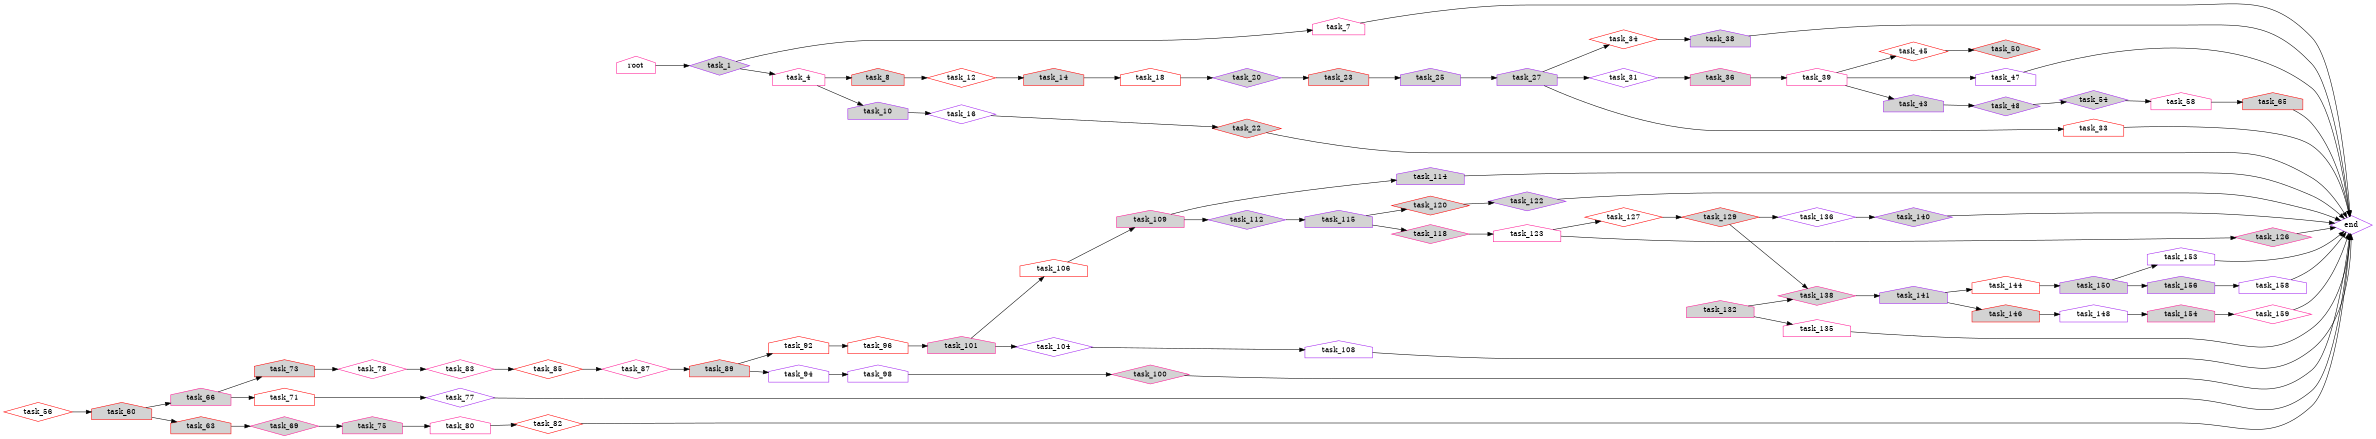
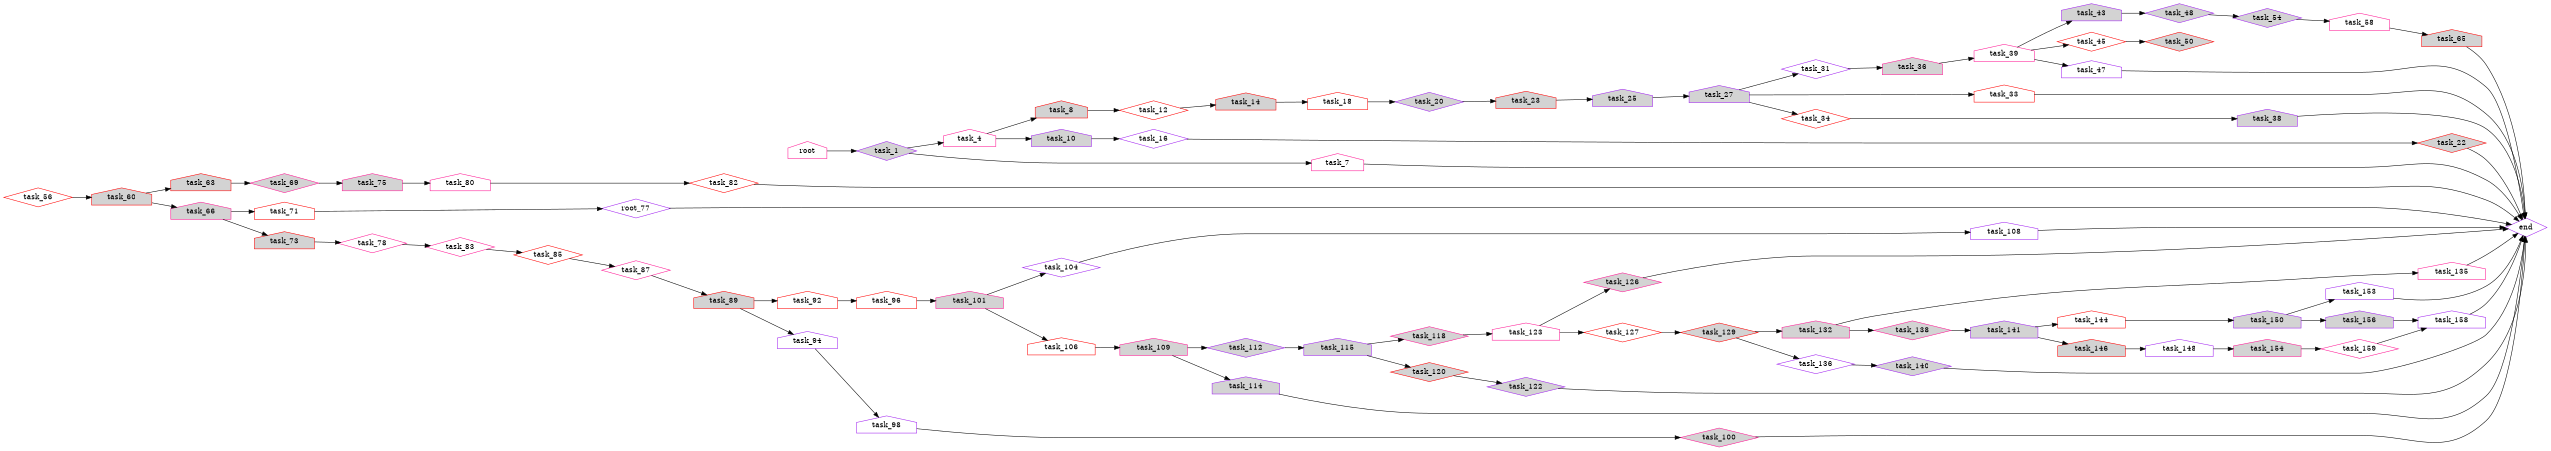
  digraph {
    rankdir=LR
    node [color=purple fillcolor=lightgrey shape=house style=filled]
    root [color=deeppink fillcolor=white]
    task_1 [shape=diamond]
    task_4 [color=deeppink fillcolor=white]
    task_7 [color=deeppink fillcolor=white]
    task_8 [color=red]
    task_10
    end [fillcolor=white shape=diamond]
    task_12 [color=red fillcolor=white shape=diamond]
    task_16 [fillcolor=white shape=diamond]
    task_14 [color=red]
    task_22 [color=red shape=diamond]
    task_18 [color=red fillcolor=white]
    task_20 [shape=diamond]
    task_23 [color=red]
    task_25
    task_27
    task_31 [fillcolor=white shape=diamond]
    task_33 [color=red fillcolor=white]
    task_34 [color=red fillcolor=white shape=diamond]
    task_36 [color=deeppink]
    task_38
    task_39 [color=deeppink fillcolor=white]
    task_43
    task_45 [color=red fillcolor=white shape=diamond]
    task_47 [fillcolor=white]
    task_48 [shape=diamond]
    task_50 [color=red shape=diamond]
    task_54 [shape=diamond]
    task_58 [color=deeppink fillcolor=white]
    task_65 [color=red]
    task_56 [color=red fillcolor=white shape=diamond]
    task_60 [color=red]
    task_63 [color=red]
    task_66 [color=deeppink]
    task_69 [color=deeppink shape=diamond]
    task_71 [color=red fillcolor=white]
    task_73 [color=red]
    task_75 [color=deeppink]
-   task_77 [fillcolor=white shape=diamond]
+   task_77 [fillcolor=white shape=diamond label=root_77]
    task_78 [color=deeppink fillcolor=white shape=diamond]
    task_80 [color=deeppink fillcolor=white]
    task_83 [color=deeppink fillcolor=white shape=diamond]
    task_82 [color=red fillcolor=white shape=diamond]
    task_85 [color=red fillcolor=white shape=diamond]
    task_87 [color=deeppink fillcolor=white shape=diamond]
    task_89 [color=red]
    task_92 [color=red fillcolor=white]
    task_94 [fillcolor=white]
    task_96 [color=red fillcolor=white]
    task_98 [fillcolor=white]
    task_101 [color=deeppink]
    task_100 [color=deeppink shape=diamond]
    task_104 [fillcolor=white shape=diamond]
    task_106 [color=red fillcolor=white]
    task_108 [fillcolor=white]
    task_109 [color=deeppink]
    task_112 [shape=diamond]
    task_114
    task_115
    task_118 [color=deeppink shape=diamond]
    task_120 [color=red shape=diamond]
    task_123 [color=deeppink fillcolor=white]
    task_122 [shape=diamond]
    task_126 [color=deeppink shape=diamond]
    task_127 [color=red fillcolor=white shape=diamond]
    task_129 [color=red shape=diamond]
    task_132 [color=deeppink]
    task_136 [fillcolor=white shape=diamond]
    task_135 [color=deeppink fillcolor=white]
    task_138 [color=deeppink shape=diamond]
    task_140 [shape=diamond]
    task_141
    task_144 [color=red fillcolor=white]
    task_146 [color=red]
    task_150
    task_148 [fillcolor=white]
    task_153 [fillcolor=white]
    task_156
    task_154 [color=deeppink]
    task_158 [fillcolor=white]
    task_159 [color=deeppink fillcolor=white shape=diamond]
    root -> task_1
    task_1 -> task_4
    task_1 -> task_7
    task_4 -> task_8
    task_4 -> task_10
    task_7 -> end
    task_8 -> task_12
    task_10 -> task_16
    task_12 -> task_14
    task_16 -> task_22
    task_14 -> task_18
    task_22 -> end
    task_18 -> task_20
    task_20 -> task_23
    task_23 -> task_25
    task_25 -> task_27
    task_27 -> task_31
    task_27 -> task_33
    task_27 -> task_34
    task_31 -> task_36
    task_33 -> end
    task_34 -> task_38
    task_36 -> task_39
    task_38 -> end
    task_39 -> task_43
    task_39 -> task_45
    task_39 -> task_47
    task_43 -> task_48
    task_45 -> task_50
    task_47 -> end
    task_48 -> task_54
    task_54 -> task_58
    task_58 -> task_65
    task_65 -> end
    task_56 -> task_60
    task_60 -> task_63
    task_60 -> task_66
    task_63 -> task_69
    task_66 -> task_71
    task_66 -> task_73
    task_69 -> task_75
    task_71 -> task_77
    task_73 -> task_78
    task_75 -> task_80
    task_77 -> end
    task_78 -> task_83
    task_80 -> task_82
    task_83 -> task_85
    task_82 -> end
    task_85 -> task_87
    task_87 -> task_89
    task_89 -> task_92
    task_89 -> task_94
    task_92 -> task_96
    task_94 -> task_98
    task_96 -> task_101
    task_98 -> task_100
    task_101 -> task_104
    task_101 -> task_106
    task_100 -> end
    task_104 -> task_108
    task_106 -> task_109
    task_108 -> end
    task_109 -> task_112
    task_109 -> task_114
    task_112 -> task_115
    task_114 -> end
    task_115 -> task_118
    task_115 -> task_120
    task_118 -> task_123
    task_120 -> task_122
    task_123 -> task_126
    task_123 -> task_127
    task_122 -> end
    task_126 -> end
    task_127 -> task_129
-   task_129 -> task_138
+   task_129 -> task_132
    task_129 -> task_136
    task_132 -> task_135
    task_132 -> task_138
    task_136 -> task_140
    task_135 -> end
    task_138 -> task_141
    task_140 -> end
    task_141 -> task_144
    task_141 -> task_146
    task_144 -> task_150
    task_146 -> task_148
    task_150 -> task_153
    task_150 -> task_156
    task_148 -> task_154
    task_153 -> end
    task_156 -> task_158
    task_154 -> task_159
    task_158 -> end
-   task_159 -> end
+   task_159 -> task_158
  }
